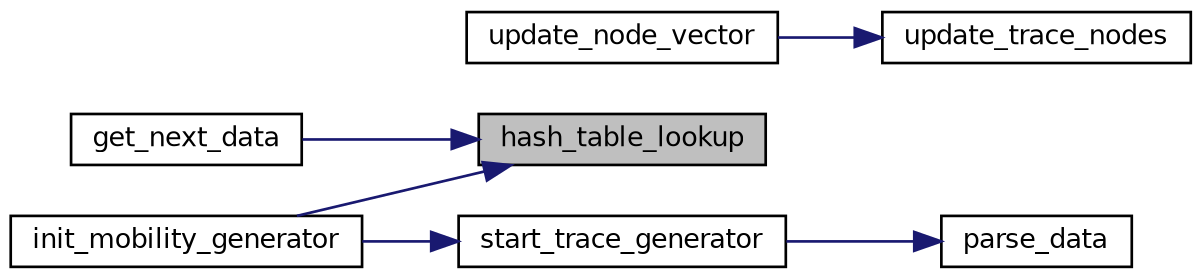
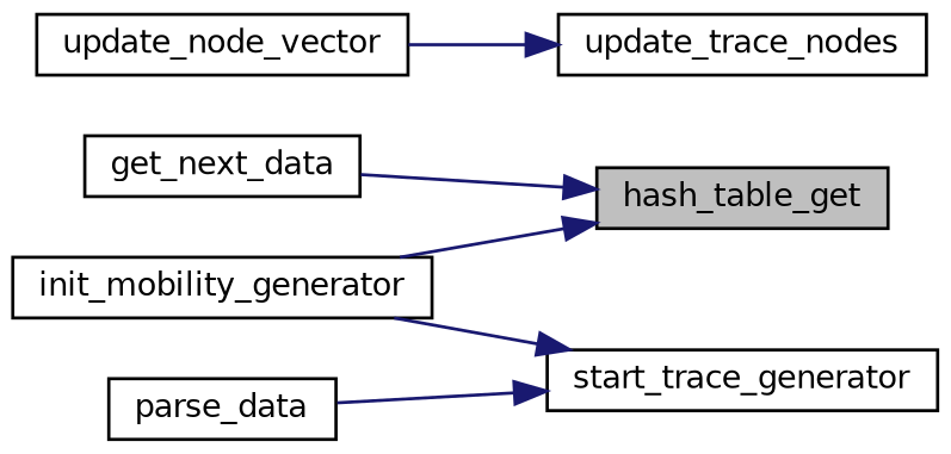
  digraph {
    rankdir=RL
    node [color=black fillcolor=white fontname=Helvetica fontsize=10 shape=record style=filled]
    edge [color=midnightblue dir=back fontname=Helvetica fontsize=10 labelfontname=Helvetica labelfontsize=10 style=solid]
-   n1 [fillcolor=grey75 fontcolor=black height=0.2 label=hash_table_lookup width=0.4]
+   n1 [fillcolor=grey75 fontcolor=black height=0.2 label=hash_table_get width=0.4]
    n2 [height=0.2 label=get_next_data width=0.4]
    n3 [height=0.2 label=init_mobility_generator width=0.4]
    n4 [height=0.2 label=parse_data width=0.4]
    n5 [height=0.2 label=start_trace_generator width=0.4]
    n6 [height=0.2 label=update_trace_nodes width=0.4]
    n7 [height=0.2 label=update_node_vector width=0.4]
    n1 -> n2
    n1 -> n3
-   n4 -> n5
+   n5 -> n4
    n5 -> n3
    n6 -> n7
  }
